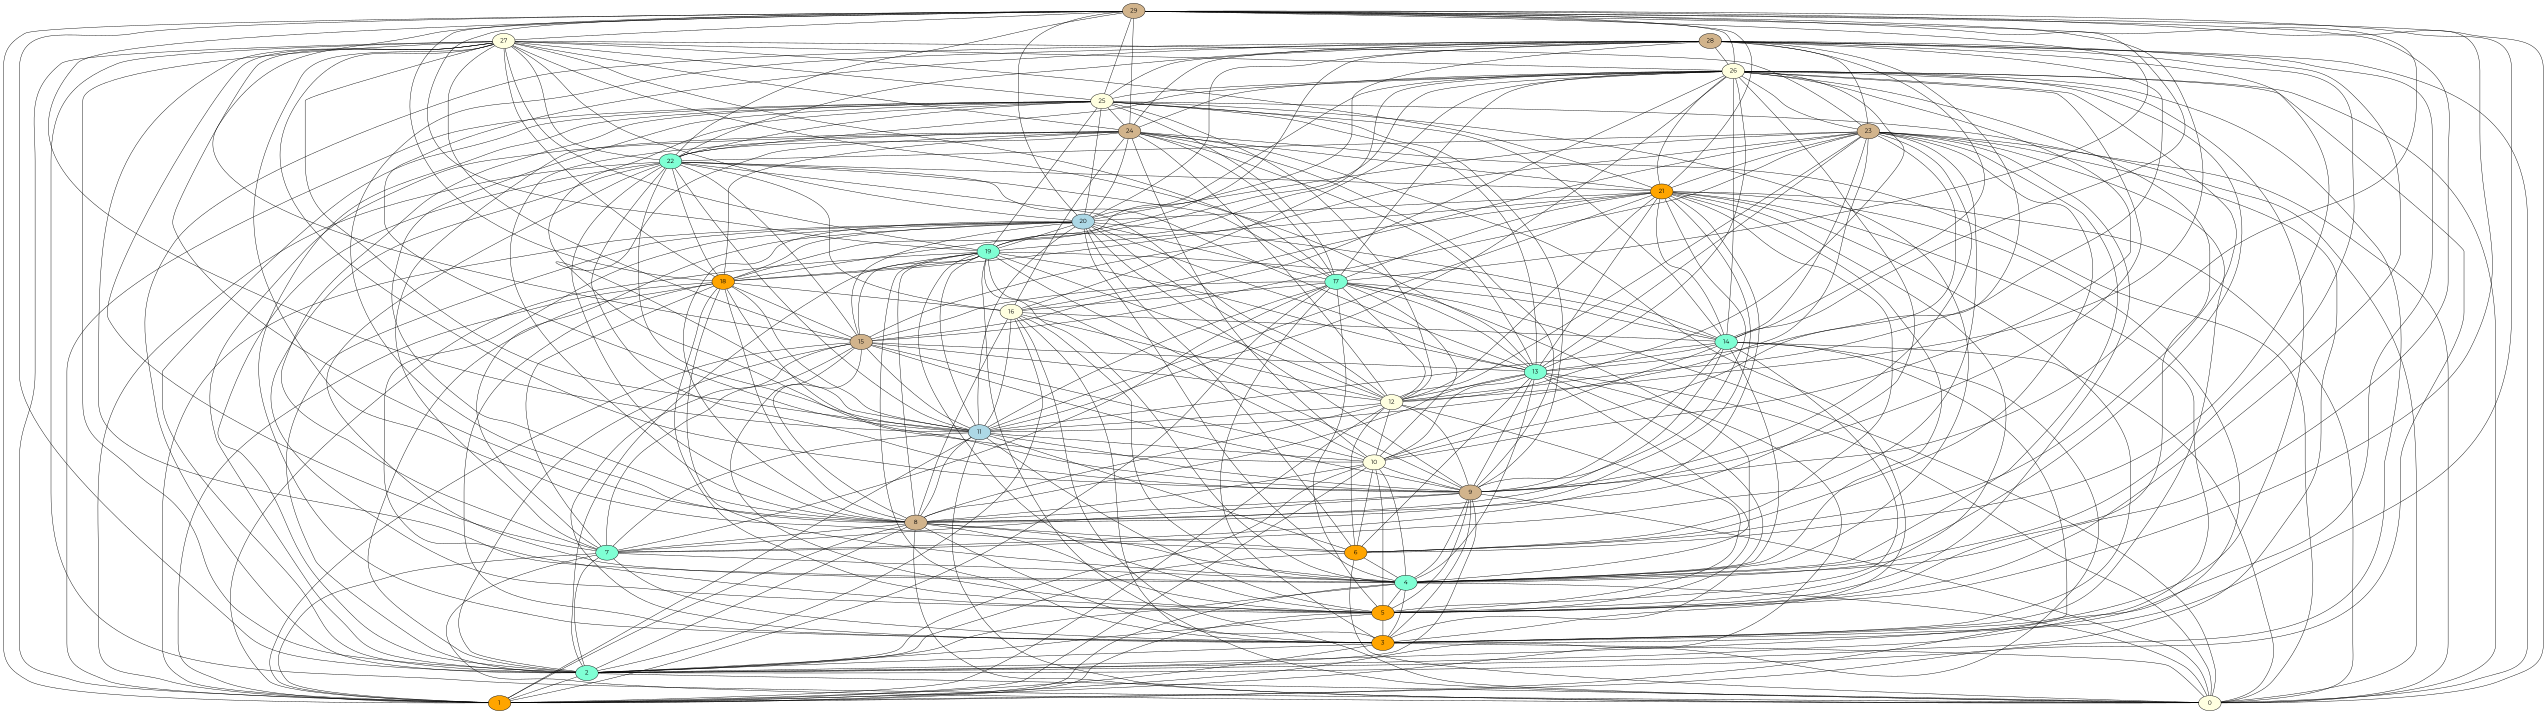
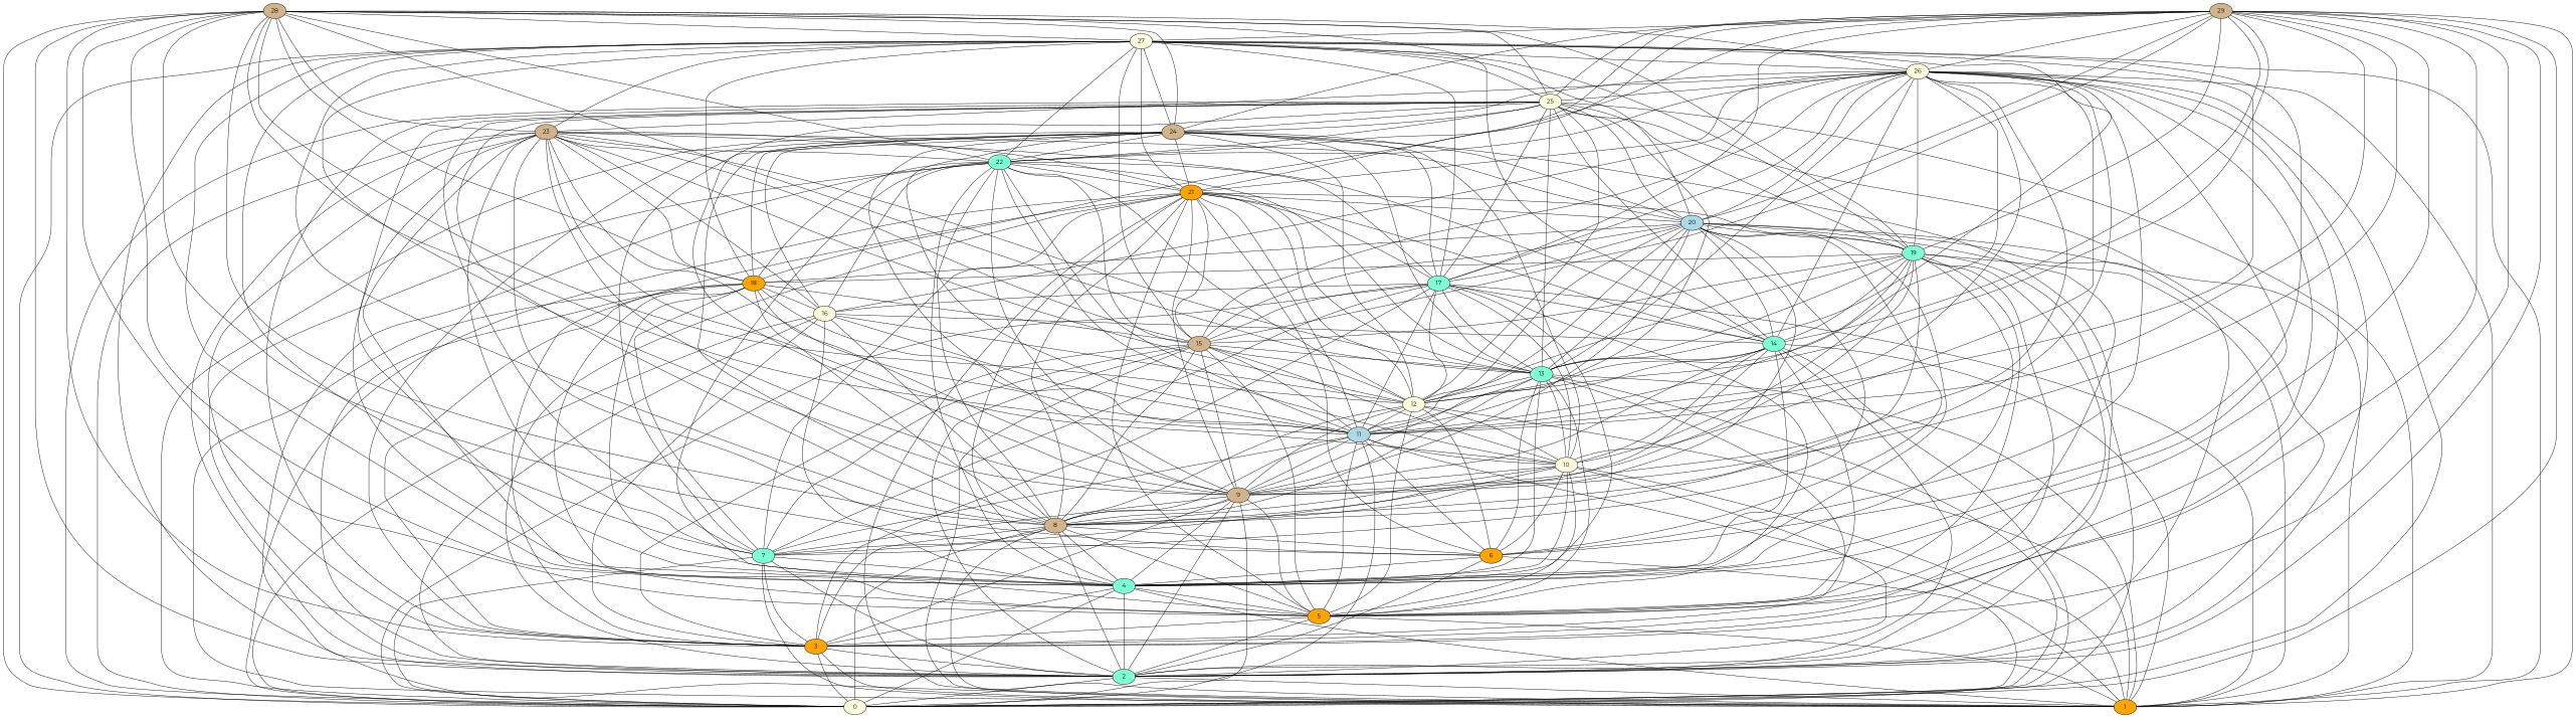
  graph {
    fontname=Montserrat
    node [fillcolor=aquamarine fontname=Montserrat style=filled]
    edge [fontname=Montserrat]
    2
    0 [fillcolor=lightyellow]
    1 [fillcolor=orange]
    3 [fillcolor=orange]
    4
    5 [fillcolor=orange]
    6 [fillcolor=orange]
    7
    8 [fillcolor=tan]
    9 [fillcolor=tan]
    10 [fillcolor=lightyellow]
    11 [fillcolor=lightblue]
    12 [fillcolor=lightyellow]
    13
    14
    15 [fillcolor=tan]
    16 [fillcolor=lightyellow]
    17
    18 [fillcolor=orange]
    19
    20 [fillcolor=lightblue]
    21 [fillcolor=orange]
    22
    23 [fillcolor=tan]
    24 [fillcolor=tan]
    25 [fillcolor=lightyellow]
    26 [fillcolor=lightyellow]
    27 [fillcolor=lightyellow]
    28 [fillcolor=tan]
    29 [fillcolor=tan]
    2 -- 0
    2 -- 1
    3 -- 2
    3 -- 0
    3 -- 1
    4 -- 2
    4 -- 0
    4 -- 1
    4 -- 3
    4 -- 5
    5 -- 2
    5 -- 1
    5 -- 3
    6 -- 2
    6 -- 0
    6 -- 4
    7 -- 2
    7 -- 0
    7 -- 1
    7 -- 3
    7 -- 4
    8 -- 2
    8 -- 0
    8 -- 1
    8 -- 3
    8 -- 4
    8 -- 5
    8 -- 6
    8 -- 7
    9 -- 2
    9 -- 0
    9 -- 3
    9 -- 4
    9 -- 5
    9 -- 7
    9 -- 8
    10 -- 2
    10 -- 1
    10 -- 4
    10 -- 5
    10 -- 6
+   10 -- 7
    10 -- 8
    10 -- 9
    11 -- 0
    11 -- 1
    11 -- 5
    11 -- 6
    11 -- 7
    11 -- 8
    11 -- 9
    11 -- 10
    12 -- 1
    12 -- 5
    12 -- 6
    12 -- 8
    12 -- 9
    12 -- 10
    12 -- 11
    13 -- 0
    13 -- 1
    13 -- 3
    13 -- 4
    13 -- 5
    13 -- 6
    13 -- 8
    13 -- 9
    13 -- 10
    13 -- 12
    14 -- 2
    14 -- 0
    14 -- 1
    14 -- 4
    14 -- 5
    14 -- 8
    14 -- 9
    14 -- 10
    14 -- 11
    14 -- 13
    15 -- 2
    15 -- 1
    15 -- 3
    15 -- 5
    15 -- 7
    15 -- 8
    15 -- 9
    15 -- 10
    15 -- 11
    15 -- 12
    15 -- 13
    16 -- 2
    16 -- 0
    16 -- 3
    16 -- 4
    16 -- 8
    16 -- 11
    16 -- 12
    16 -- 14
    17 -- 0
    17 -- 1
    17 -- 3
    17 -- 4
    17 -- 5
    17 -- 7
    17 -- 10
    17 -- 11
    17 -- 12
    17 -- 13
    17 -- 14
    17 -- 15
    17 -- 16
    18 -- 2
    18 -- 1
    18 -- 3
    18 -- 4
    18 -- 5
    18 -- 7
    18 -- 8
    18 -- 9
    18 -- 11
    18 -- 15
    18 -- 16
    19 -- 2
    19 -- 0
    19 -- 1
    19 -- 3
    19 -- 4
    19 -- 5
    19 -- 8
    19 -- 9
    19 -- 10
    19 -- 11
    19 -- 12
    19 -- 13
    19 -- 14
    19 -- 15
    19 -- 18
    20 -- 2
    20 -- 1
    20 -- 4
    20 -- 5
    20 -- 6
    20 -- 7
    20 -- 8
    20 -- 9
    20 -- 11
    20 -- 12
    20 -- 13
    20 -- 14
    20 -- 15
    20 -- 17
    20 -- 18
    20 -- 19
    21 -- 2
    21 -- 0
    21 -- 1
    21 -- 3
    21 -- 4
    21 -- 5
    21 -- 6
    21 -- 7
    21 -- 8
    21 -- 9
    21 -- 11
    21 -- 12
    21 -- 13
    21 -- 14
    21 -- 15
    21 -- 17
    21 -- 19
    21 -- 20
    22 -- 2
    22 -- 1
    22 -- 4
    22 -- 5
    22 -- 8
    22 -- 9
    22 -- 10
    22 -- 11
    22 -- 12
    22 -- 13
    22 -- 15
    22 -- 16
    22 -- 17
    22 -- 18
    22 -- 21
    23 -- 2
    23 -- 0
    23 -- 3
    23 -- 4
    23 -- 5
    23 -- 6
    23 -- 7
    23 -- 9
    23 -- 10
    23 -- 11
    23 -- 12
    23 -- 13
    23 -- 14
    23 -- 15
    23 -- 16
    23 -- 18
    23 -- 20
    23 -- 21
    23 -- 22
    24 -- 2
    24 -- 0
    24 -- 3
    24 -- 7
    24 -- 8
    24 -- 9
    24 -- 10
    24 -- 11
    24 -- 12
    24 -- 13
    24 -- 16
    24 -- 17
    24 -- 18
    24 -- 20
    24 -- 21
    24 -- 22
    25 -- 2
    25 -- 0
    25 -- 1
    25 -- 3
    25 -- 4
    25 -- 7
    25 -- 8
    25 -- 9
    25 -- 11
    25 -- 12
    25 -- 13
    25 -- 14
    25 -- 17
    25 -- 19
    25 -- 20
    25 -- 22
    25 -- 24
    26 -- 2
    26 -- 0
    26 -- 1
    26 -- 3
    26 -- 4
    26 -- 5
    26 -- 6
    26 -- 8
    26 -- 9
    26 -- 10
    26 -- 11
    26 -- 12
    26 -- 13
    26 -- 14
    26 -- 15
    26 -- 16
    26 -- 17
-   26 -- 18
    26 -- 19
    26 -- 20
    26 -- 21
    26 -- 22
    26 -- 23
    26 -- 24
    26 -- 25
    27 -- 2
    27 -- 0
    27 -- 1
    27 -- 4
    27 -- 6
    27 -- 7
    27 -- 8
    27 -- 9
    27 -- 11
    27 -- 13
    27 -- 15
    27 -- 17
    27 -- 18
    27 -- 19
    27 -- 20
    27 -- 21
    27 -- 22
    27 -- 23
    27 -- 24
    27 -- 25
    27 -- 26
    28 -- 2
    28 -- 0
    28 -- 3
    28 -- 4
    28 -- 5
    28 -- 6
    28 -- 8
    28 -- 11
    28 -- 12
    28 -- 13
    28 -- 14
    28 -- 18
    28 -- 19
    28 -- 22
    28 -- 23
    28 -- 24
    28 -- 25
    28 -- 26
-   28 -- 20
+   28 -- 27
    29 -- 2
    29 -- 0
    29 -- 1
    29 -- 3
    29 -- 4
    29 -- 5
    29 -- 9
    29 -- 11
    29 -- 12
    29 -- 14
    29 -- 15
    29 -- 17
    29 -- 18
    29 -- 19
    29 -- 20
    29 -- 21
    29 -- 22
    29 -- 24
    29 -- 25
    29 -- 26
    29 -- 27
  }
